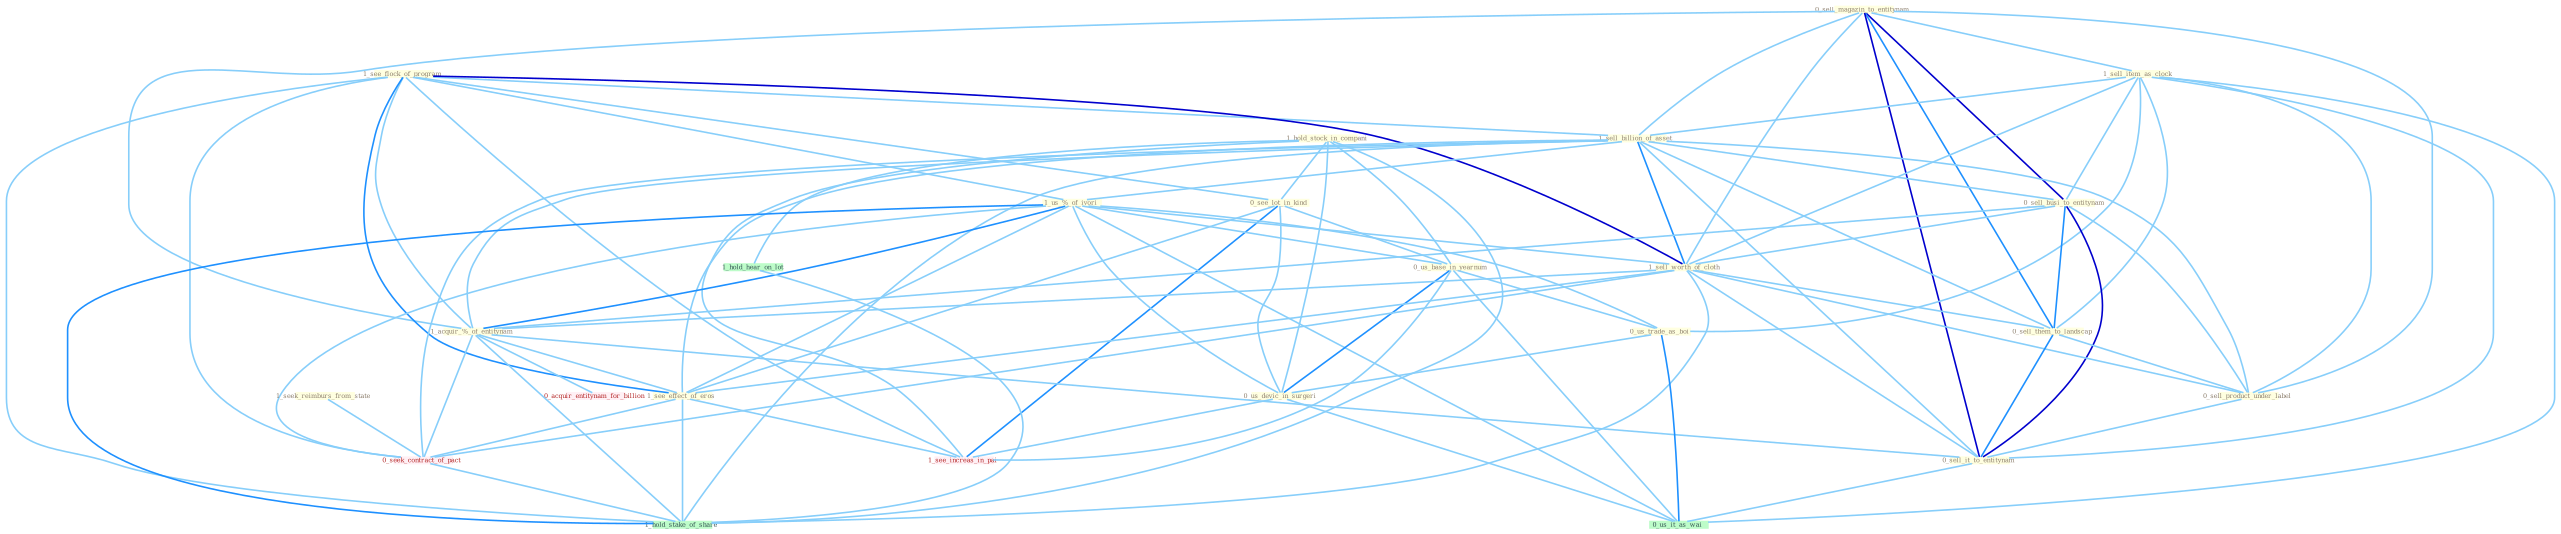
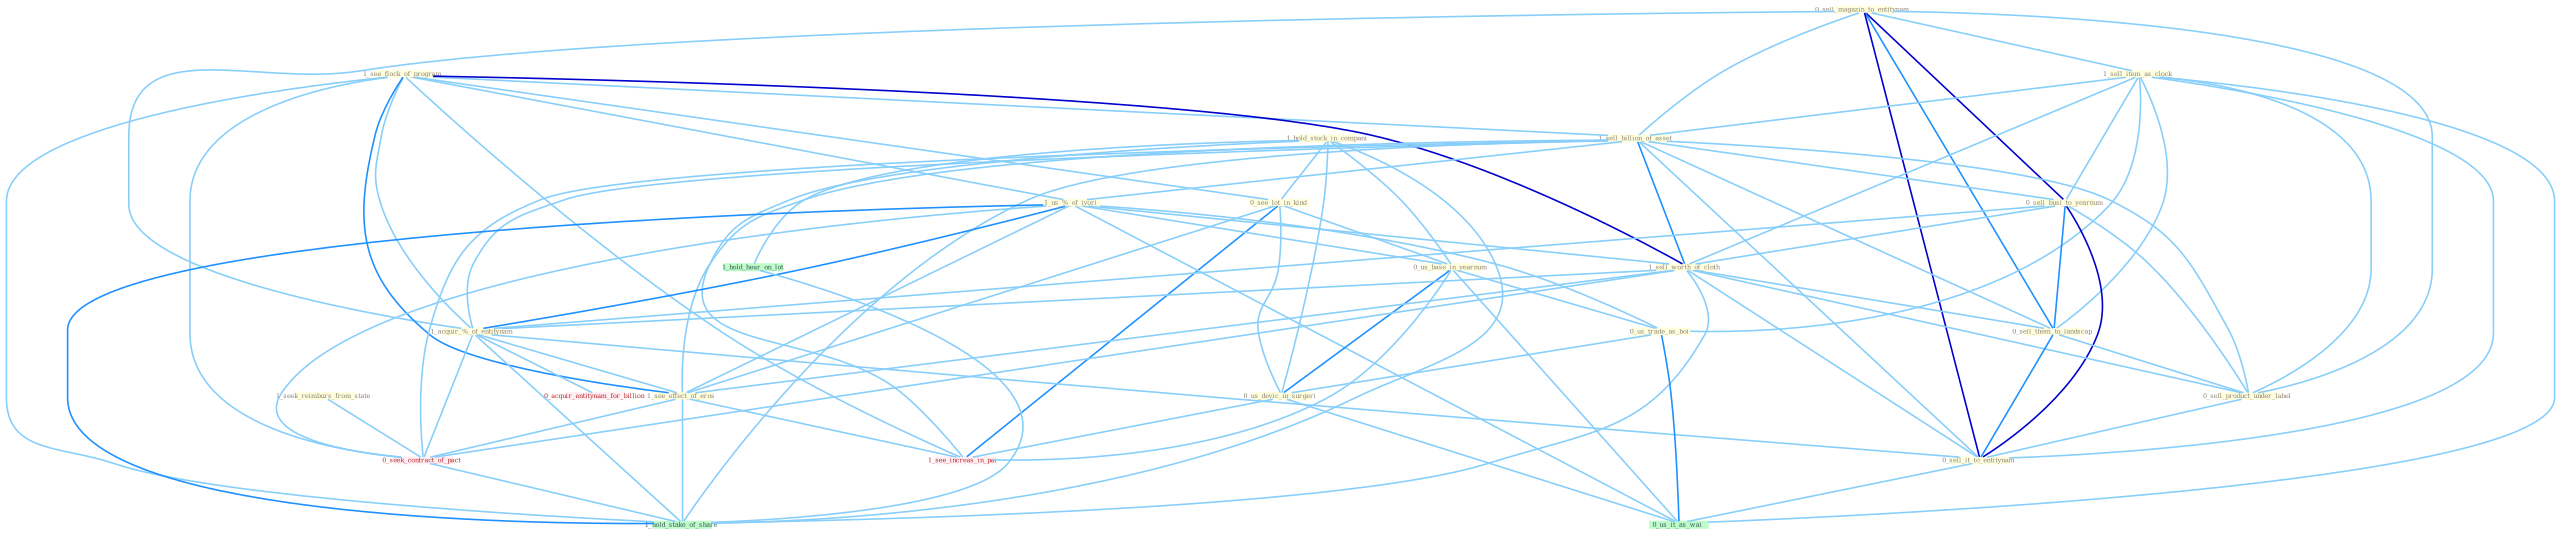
  graph {
    node [color="#ffffe0" fixedsize=true fontcolor="#8b7d6b" fontsize=4 shape=polygon style=filled]
    edge [color="#87cefa" w=1]
    "0_sell_magazin_to_entitynam " [height=.06 width=.5]
    "1_see_flock_of_program " [height=.06 width=.5]
    "1_sell_item_as_clock " [height=.06 width=.5]
    "1_sell_billion_of_asset " [height=.06 width=.5]
    "1_hold_stock_in_compani " [height=.06 width=.5]
    "0_see_lot_in_kind " [height=.06 width=.5]
-   "0_sell_busi_to_entitynam " [height=.06 width=.5]
+   "0_sell_busi_to_entitynam " [height=.06 width=.5 label="0_sell_busi_to_yearnum"]
    "1_us_%_of_ivori " [height=.06 width=.5]
    "0_us_base_in_yearnum " [height=.06 width=.5]
    "1_sell_worth_of_cloth " [height=.06 width=.5]
    "1_acquir_%_of_entitynam " [height=.06 width=.5]
    "0_us_trade_as_boi " [height=.06 width=.5]
    "0_us_devic_in_surgeri " [height=.06 width=.5]
    "0_sell_them_to_landscap " [height=.06 width=.5]
    "1_see_effect_of_eros " [height=.06 width=.5]
    "0_sell_product_under_label " [height=.06 width=.5]
    "0_sell_it_to_entitynam " [height=.06 width=.5]
    "1_seek_reimburs_from_state " [height=.06 width=.5]
    "0_seek_contract_of_pact " [color="#fff0f5" fontcolor="#b22222" height=.06 width=.5]
    "0_acquir_entitynam_for_billion " [color="#fff0f5" fontcolor="#b22222" height=.06 width=.5]
    "1_see_increas_in_pai " [color="#fff0f5" fontcolor="#b22222" height=.06 width=.5]
    "1_hold_stake_of_share " [color="#BDFCC9" fontcolor="#2f4f4f" height=.06 width=.5]
    "0_us_it_as_wai " [color="#BDFCC9" fontcolor="#2f4f4f" height=.06 width=.5]
    n24 [color="#BDFCC9" fontcolor="#2f4f4f" height=.06 label="1_hold_hear_on_lot" width=.5]
    subgraph sub_1 {
      "0_sell_magazin_to_entitynam "
      "1_see_flock_of_program "
      "1_sell_item_as_clock "
      "1_sell_billion_of_asset "
      "1_hold_stock_in_compani "
      "0_see_lot_in_kind "
      "0_sell_busi_to_entitynam "
      "1_us_%_of_ivori "
      "0_us_base_in_yearnum "
      "1_sell_worth_of_cloth "
      "1_acquir_%_of_entitynam "
      "0_us_trade_as_boi "
      "0_us_devic_in_surgeri "
      "0_sell_them_to_landscap "
      "1_see_effect_of_eros "
      "0_sell_product_under_label "
      "0_sell_it_to_entitynam "
      "1_seek_reimburs_from_state "
    }
    subgraph sub_2 {
      "0_seek_contract_of_pact "
      "0_acquir_entitynam_for_billion "
      "1_see_increas_in_pai "
    }
    "0_sell_magazin_to_entitynam " -- "1_sell_item_as_clock "
    "0_sell_magazin_to_entitynam " -- "1_sell_billion_of_asset "
    "0_sell_magazin_to_entitynam " -- "0_sell_busi_to_entitynam " [color="#0000cd" w=3]
-   "0_sell_magazin_to_entitynam " -- "1_sell_worth_of_cloth "
    "0_sell_magazin_to_entitynam " -- "1_acquir_%_of_entitynam "
    "0_sell_magazin_to_entitynam " -- "0_sell_them_to_landscap " [color="#1e90ff" w=2]
    "0_sell_magazin_to_entitynam " -- "0_sell_product_under_label "
    "0_sell_magazin_to_entitynam " -- "0_sell_it_to_entitynam " [color="#0000cd" w=3]
    "1_see_flock_of_program " -- "1_sell_billion_of_asset "
    "1_see_flock_of_program " -- "0_see_lot_in_kind "
    "1_see_flock_of_program " -- "1_us_%_of_ivori "
    "1_see_flock_of_program " -- "1_sell_worth_of_cloth " [color="#0000cd"]
    "1_see_flock_of_program " -- "1_acquir_%_of_entitynam "
    "1_see_flock_of_program " -- "1_see_effect_of_eros " [color="#1e90ff" w=2]
    "1_see_flock_of_program " -- "0_seek_contract_of_pact "
    "1_see_flock_of_program " -- "1_see_increas_in_pai "
    "1_see_flock_of_program " -- "1_hold_stake_of_share "
    "1_sell_item_as_clock " -- "1_sell_billion_of_asset "
    "1_sell_item_as_clock " -- "0_sell_busi_to_entitynam "
    "1_sell_item_as_clock " -- "1_sell_worth_of_cloth "
    "1_sell_item_as_clock " -- "0_us_trade_as_boi "
    "1_sell_item_as_clock " -- "0_sell_them_to_landscap "
    "1_sell_item_as_clock " -- "0_sell_product_under_label "
    "1_sell_item_as_clock " -- "0_sell_it_to_entitynam "
    "1_sell_item_as_clock " -- "0_us_it_as_wai "
    "1_sell_billion_of_asset " -- "0_sell_busi_to_entitynam "
    "1_sell_billion_of_asset " -- "1_us_%_of_ivori "
    "1_sell_billion_of_asset " -- "1_sell_worth_of_cloth " [color="#1e90ff" w=2]
    "1_sell_billion_of_asset " -- "1_acquir_%_of_entitynam "
    "1_sell_billion_of_asset " -- "0_sell_them_to_landscap "
    "1_sell_billion_of_asset " -- "1_see_effect_of_eros "
    "1_sell_billion_of_asset " -- "0_sell_product_under_label "
    "1_sell_billion_of_asset " -- "0_sell_it_to_entitynam "
    "1_sell_billion_of_asset " -- "0_seek_contract_of_pact "
    "1_sell_billion_of_asset " -- "1_hold_stake_of_share "
    "1_hold_stock_in_compani " -- "0_see_lot_in_kind "
    "1_hold_stock_in_compani " -- "0_us_base_in_yearnum "
    "1_hold_stock_in_compani " -- "0_us_devic_in_surgeri "
    "1_hold_stock_in_compani " -- "1_see_increas_in_pai "
    "1_hold_stock_in_compani " -- "1_hold_stake_of_share "
    "1_hold_stock_in_compani " -- n24
    "0_see_lot_in_kind " -- "0_us_base_in_yearnum "
    "0_see_lot_in_kind " -- "0_us_devic_in_surgeri "
    "0_see_lot_in_kind " -- "1_see_effect_of_eros "
    "0_see_lot_in_kind " -- "1_see_increas_in_pai " [color="#1e90ff" w=2]
    "0_sell_busi_to_entitynam " -- "1_sell_worth_of_cloth "
    "0_sell_busi_to_entitynam " -- "1_acquir_%_of_entitynam "
    "0_sell_busi_to_entitynam " -- "0_sell_them_to_landscap " [color="#1e90ff" w=2]
    "0_sell_busi_to_entitynam " -- "0_sell_product_under_label "
    "0_sell_busi_to_entitynam " -- "0_sell_it_to_entitynam " [color="#0000cd" w=3]
    "1_us_%_of_ivori " -- "0_us_base_in_yearnum "
    "1_us_%_of_ivori " -- "1_sell_worth_of_cloth "
    "1_us_%_of_ivori " -- "1_acquir_%_of_entitynam " [color="#1e90ff" w=2]
    "1_us_%_of_ivori " -- "0_us_trade_as_boi "
-   "1_us_%_of_ivori " -- "0_us_devic_in_surgeri "
    "1_us_%_of_ivori " -- "1_see_effect_of_eros "
    "1_us_%_of_ivori " -- "0_seek_contract_of_pact "
    "1_us_%_of_ivori " -- "1_hold_stake_of_share " [color="#1e90ff"]
    "1_us_%_of_ivori " -- "0_us_it_as_wai "
    "0_us_base_in_yearnum " -- "0_us_trade_as_boi "
    "0_us_base_in_yearnum " -- "0_us_devic_in_surgeri " [color="#1e90ff" w=2]
    "0_us_base_in_yearnum " -- "1_see_increas_in_pai "
    "0_us_base_in_yearnum " -- "0_us_it_as_wai "
    "1_sell_worth_of_cloth " -- "1_acquir_%_of_entitynam "
    "1_sell_worth_of_cloth " -- "0_sell_them_to_landscap "
    "1_sell_worth_of_cloth " -- "1_see_effect_of_eros "
    "1_sell_worth_of_cloth " -- "0_sell_product_under_label "
    "1_sell_worth_of_cloth " -- "0_sell_it_to_entitynam "
    "1_sell_worth_of_cloth " -- "0_seek_contract_of_pact "
    "1_sell_worth_of_cloth " -- "1_hold_stake_of_share "
    "1_acquir_%_of_entitynam " -- "1_see_effect_of_eros "
    "1_acquir_%_of_entitynam " -- "0_sell_it_to_entitynam "
    "1_acquir_%_of_entitynam " -- "0_seek_contract_of_pact "
    "1_acquir_%_of_entitynam " -- "0_acquir_entitynam_for_billion "
    "1_acquir_%_of_entitynam " -- "1_hold_stake_of_share "
    "0_us_trade_as_boi " -- "0_us_devic_in_surgeri "
    "0_us_trade_as_boi " -- "0_us_it_as_wai " [color="#1e90ff" w=2]
    "0_us_devic_in_surgeri " -- "1_see_increas_in_pai "
    "0_us_devic_in_surgeri " -- "0_us_it_as_wai "
    "0_sell_them_to_landscap " -- "0_sell_product_under_label "
    "0_sell_them_to_landscap " -- "0_sell_it_to_entitynam " [color="#1e90ff" w=2]
    "1_see_effect_of_eros " -- "0_seek_contract_of_pact "
    "1_see_effect_of_eros " -- "1_see_increas_in_pai "
    "1_see_effect_of_eros " -- "1_hold_stake_of_share "
    "0_sell_product_under_label " -- "0_sell_it_to_entitynam "
    "0_sell_it_to_entitynam " -- "0_us_it_as_wai "
    "1_seek_reimburs_from_state " -- "0_seek_contract_of_pact "
    "0_seek_contract_of_pact " -- "1_hold_stake_of_share "
    n24 -- "1_hold_stake_of_share "
  }
